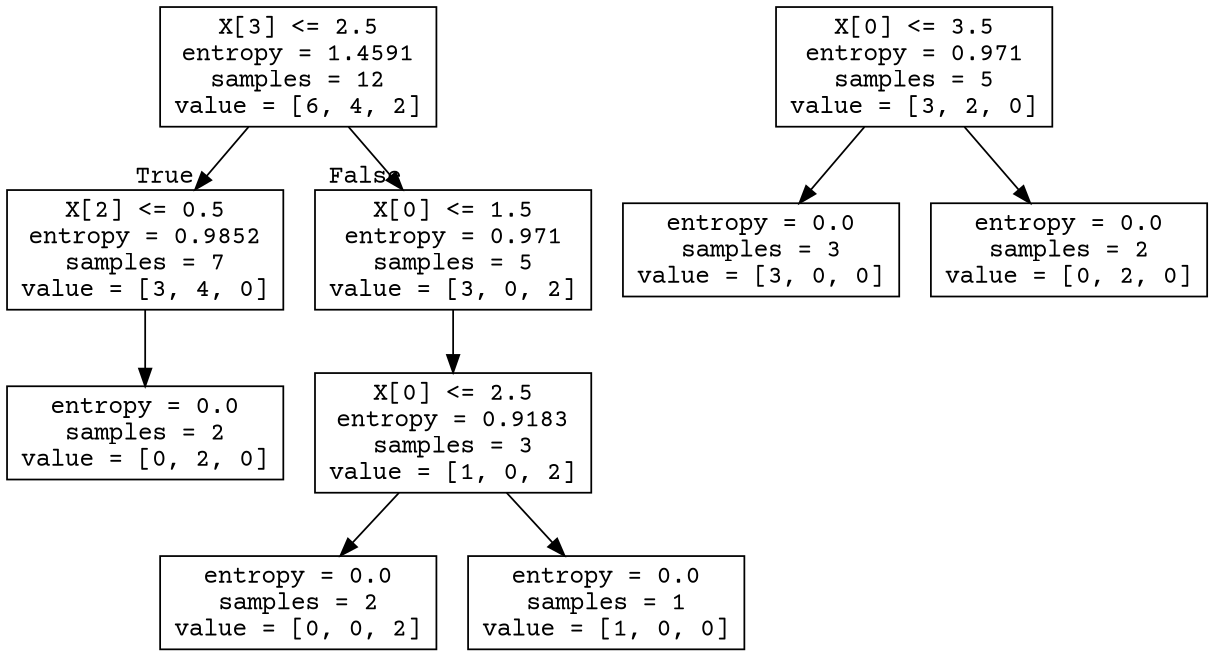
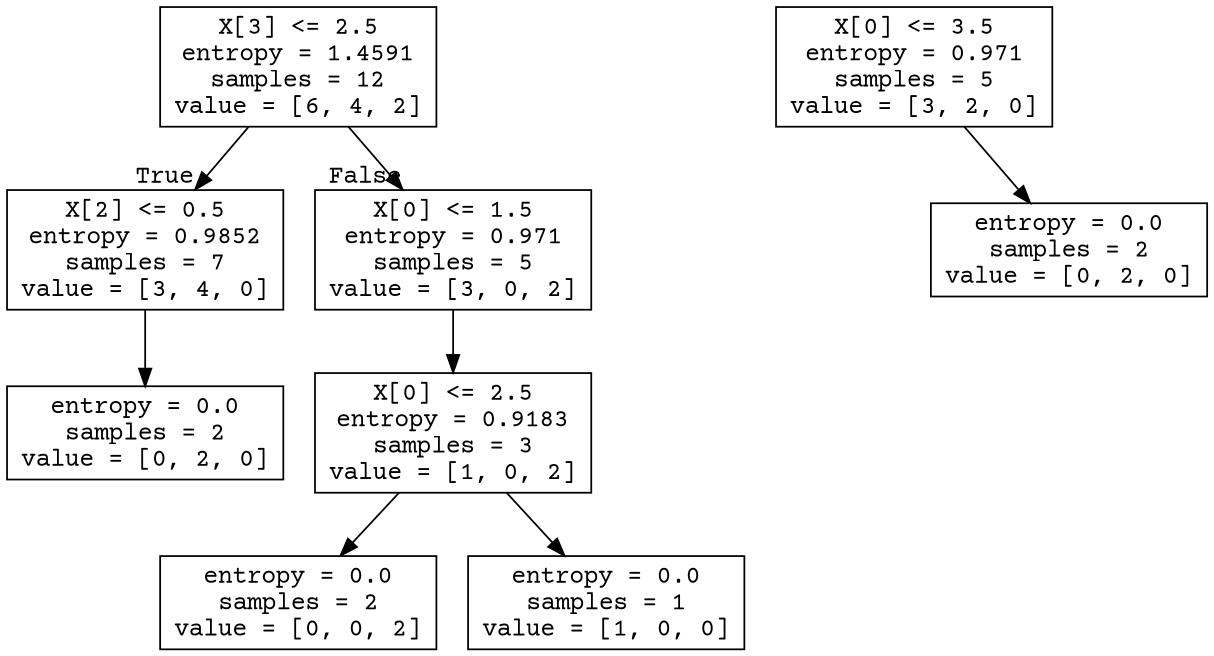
  digraph {
    fontname="Courier Prime"
    node [fontname="Courier Prime" shape=box]
    edge [fontname="Courier Prime"]
    n1 [label="X[3] <= 2.5\nentropy = 1.4591\nsamples = 12\nvalue = [6, 4, 2]"]
    n2 [label="X[2] <= 0.5\nentropy = 0.9852\nsamples = 7\nvalue = [3, 4, 0]"]
    n3 [label="X[0] <= 1.5\nentropy = 0.971\nsamples = 5\nvalue = [3, 0, 2]"]
    n4 [label="entropy = 0.0\nsamples = 2\nvalue = [0, 2, 0]"]
    n5 [label="X[0] <= 2.5\nentropy = 0.9183\nsamples = 3\nvalue = [1, 0, 2]"]
    n6 [label="X[0] <= 3.5\nentropy = 0.971\nsamples = 5\nvalue = [3, 2, 0]"]
-   n7 [label="entropy = 0.0\nsamples = 3\nvalue = [3, 0, 0]"]
    n8 [label="entropy = 0.0\nsamples = 2\nvalue = [0, 2, 0]"]
    n9 [label="entropy = 0.0\nsamples = 2\nvalue = [0, 0, 2]"]
    n10 [label="entropy = 0.0\nsamples = 1\nvalue = [1, 0, 0]"]
    n1 -> n2 [headlabel=True labelangle=45 labeldistance=2.5]
    n1 -> n3 [headlabel=False labelangle=-45 labeldistance=2.5]
    n2 -> n4
    n3 -> n5
    n5 -> n9
    n5 -> n10
-   n6 -> n7
    n6 -> n8
  }
